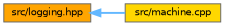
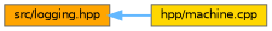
  digraph {
    rankdir=LR
    node [fontname=Helvetica fontsize=10 shape=box style=filled]
    n1 [color=gray40 fillcolor=orange fontcolor=black height=0.2 label="src/logging.hpp" width=0.4]
-   n2 [color=grey40 fillcolor=gold height=0.2 label="src/machine.cpp" width=0.4]
+   n2 [color=grey40 fillcolor=gold height=0.2 label="hpp/machine.cpp" width=0.4]
    n1 -> n2 [color=steelblue1 dir=back fontname=Helvetica fontsize=10 labelfontname=Helvetica labelfontsize=10 style=bold]
  }
